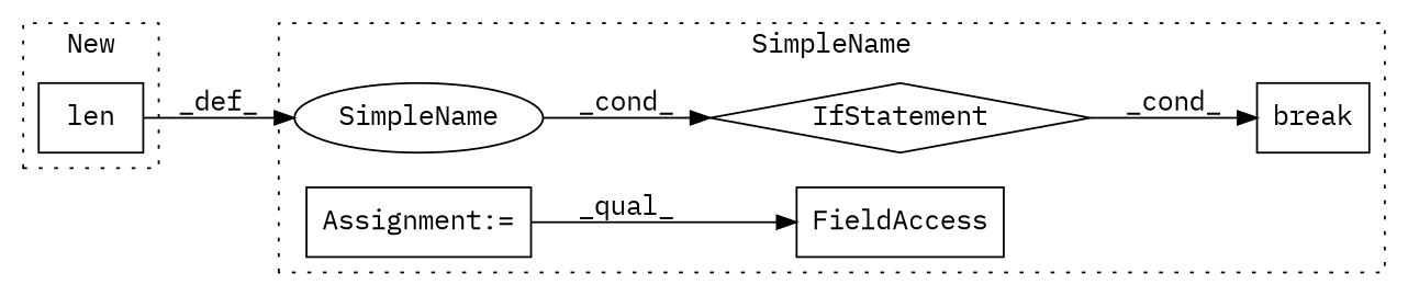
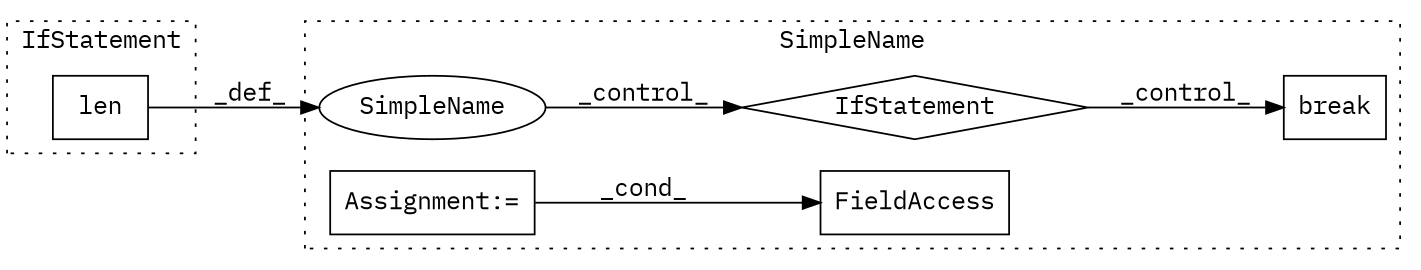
  digraph {
    fontname="IBM Plex Mono"
    rankdir=LR
    node [fontname="IBM Plex Mono" shape=box]
    edge [fontname="IBM Plex Mono"]
    n1 [a=10 l=6 label=break s=19323]
    n2 [a=25 l="10,2" label=IfStatement s="19284,19311" shape=diamond]
    n3 [a=42 label=SimpleName shape=ellipse]
    n4 [a=7 l=1 label="Assignment:=" s=19250]
    n5 [a=22 l=17 label=FieldAccess s=19366]
    n6 [a=32 l="4,1" label=len s="19860,19873"]
    subgraph cluster_1 {
      label=SimpleName
      style=dotted
      n1
      n2
      n3
      n4
      n5
    }
    subgraph cluster_2 {
-     label=New
+     label=IfStatement
      style=dotted
      n6
    }
-   n2 -> n1 [label=_cond_]
-   n3 -> n2 [label=_cond_]
-   n4 -> n5 [label=_qual_]
+   n2 -> n1 [label=_control_]
+   n3 -> n2 [label=_control_]
+   n4 -> n5 [label=_cond_]
    n6 -> n3 [label=_def_]
  }
